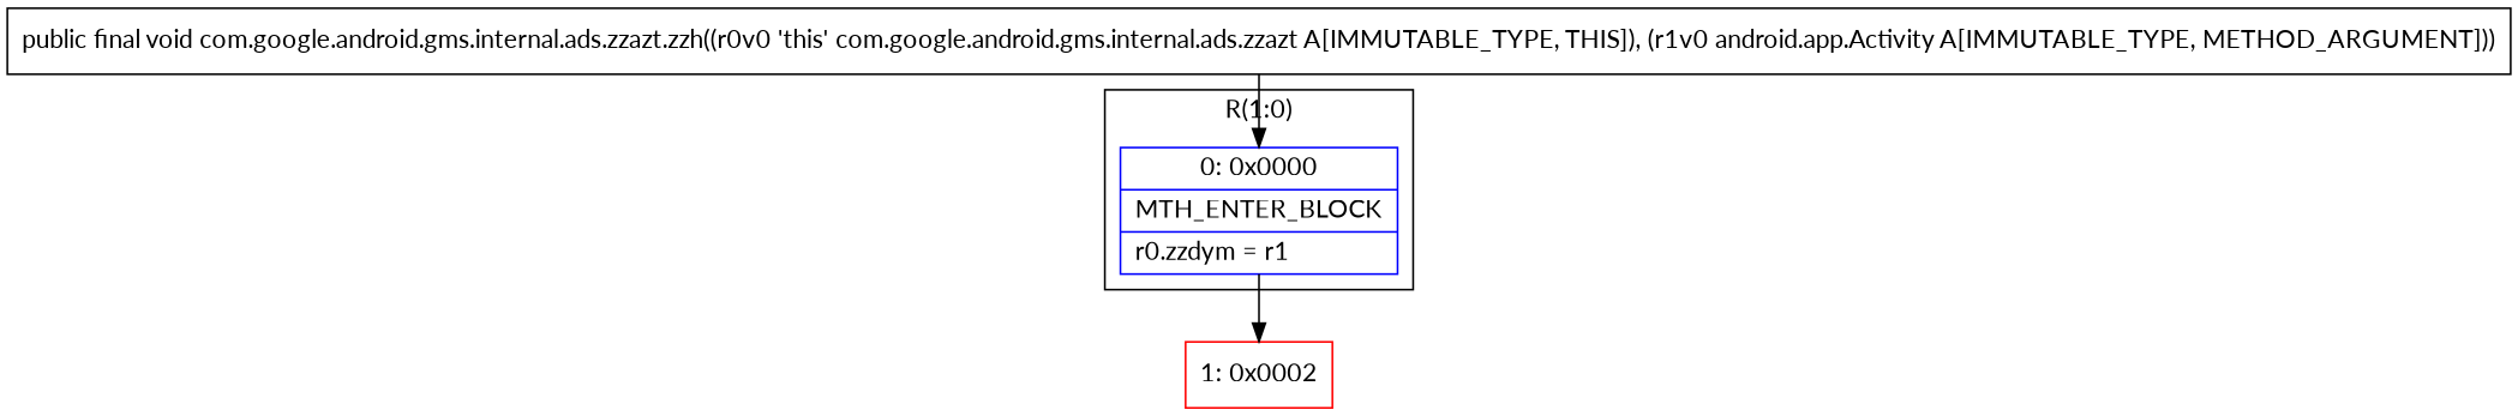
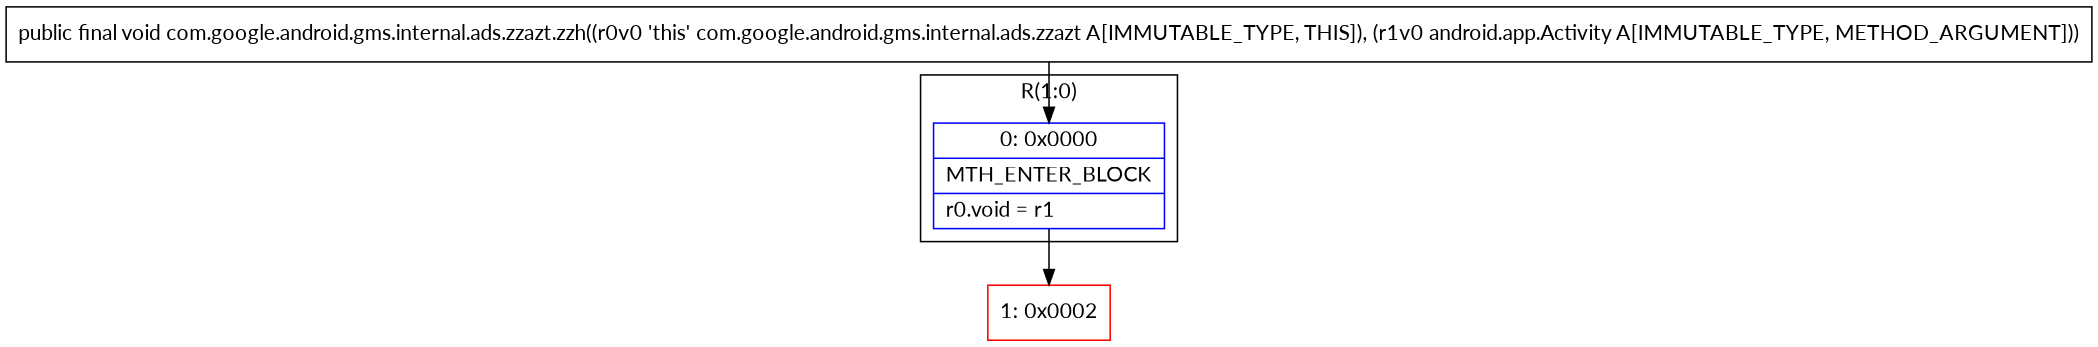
  digraph {
    fontname=Lato
    node [shape=record fontname=Lato]
    edge [fontname=Lato]
-   n1 [color=blue label="{0\:\ 0x0000|MTH_ENTER_BLOCK\l|r0.zzdym = r1\l}"]
+   n1 [color=blue label="{0\:\ 0x0000|MTH_ENTER_BLOCK\l|r0.void = r1\l}"]
    n2 [color=red label="{1\:\ 0x0002}"]
    n3 [label="{public final void com.google.android.gms.internal.ads.zzazt.zzh((r0v0 'this' com.google.android.gms.internal.ads.zzazt A[IMMUTABLE_TYPE, THIS]), (r1v0 android.app.Activity A[IMMUTABLE_TYPE, METHOD_ARGUMENT])) }"]
    subgraph cluster_1 {
      label="R(1:0)"
      n1
    }
    n1 -> n2
    n3 -> n1
  }
